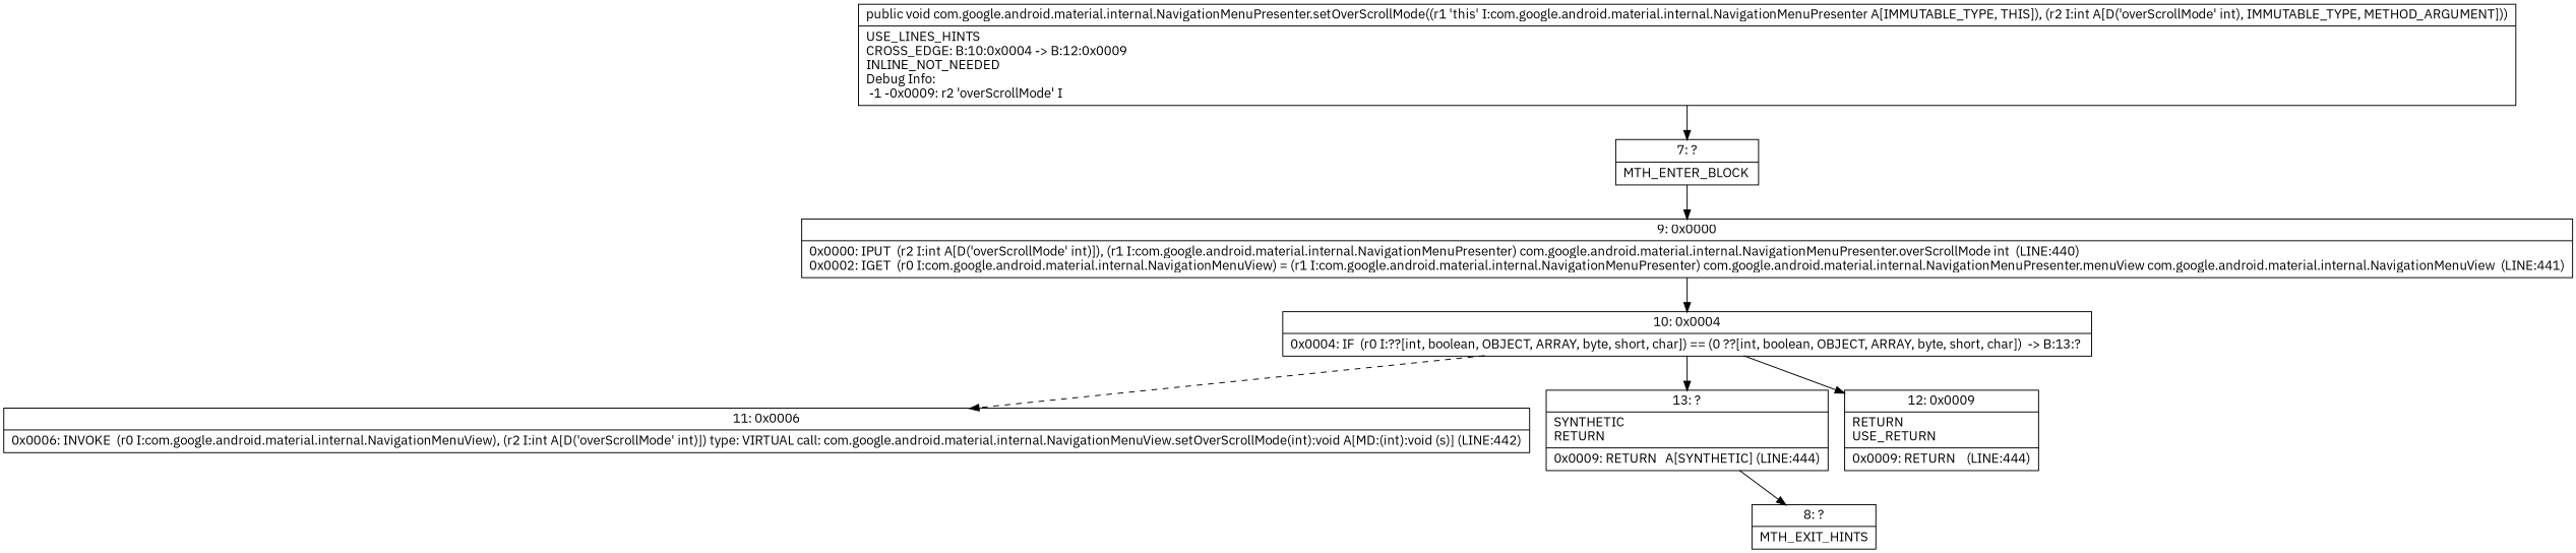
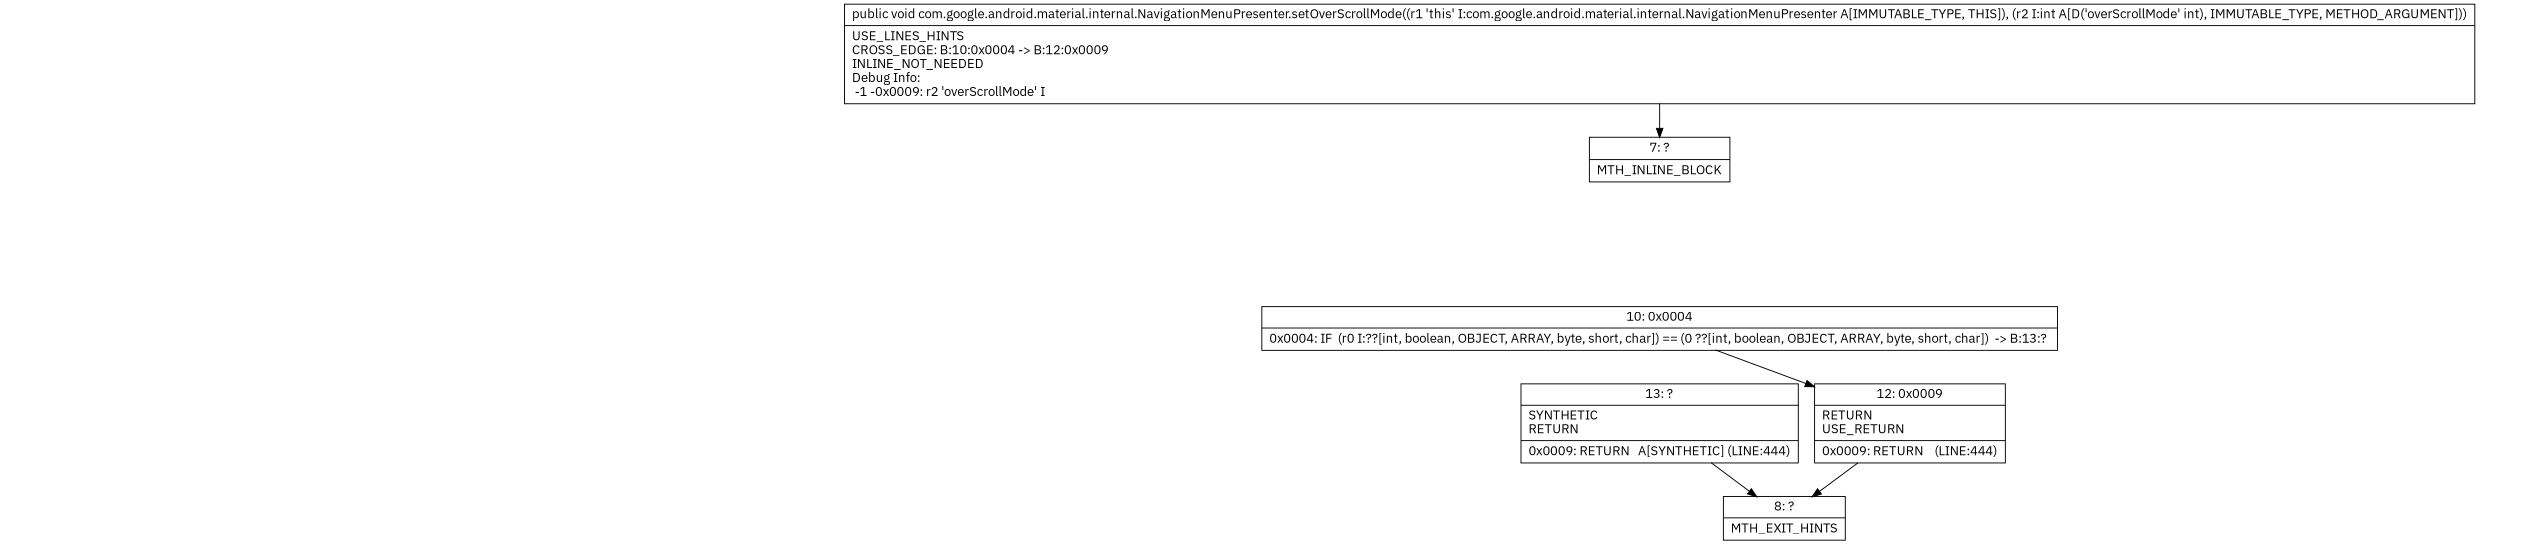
  digraph {
    fontname="IBM Plex Sans"
    node [fontname="IBM Plex Sans" shape=record]
    edge [fontname="IBM Plex Sans"]
-   n1 [label="{7\:\ ?|MTH_ENTER_BLOCK\l}"]
-   n2 [label="{9\:\ 0x0000|0x0000: IPUT  (r2 I:int A[D('overScrollMode' int)]), (r1 I:com.google.android.material.internal.NavigationMenuPresenter) com.google.android.material.internal.NavigationMenuPresenter.overScrollMode int  (LINE:440)\l0x0002: IGET  (r0 I:com.google.android.material.internal.NavigationMenuView) = (r1 I:com.google.android.material.internal.NavigationMenuPresenter) com.google.android.material.internal.NavigationMenuPresenter.menuView com.google.android.material.internal.NavigationMenuView  (LINE:441)\l}"]
+   n1 [label="{7\:\ ?|MTH_INLINE_BLOCK\l}"]
    n3 [label="{10\:\ 0x0004|0x0004: IF  (r0 I:??[int, boolean, OBJECT, ARRAY, byte, short, char]) == (0 ??[int, boolean, OBJECT, ARRAY, byte, short, char])  \-\> B:13:? \l}"]
-   n4 [label="{11\:\ 0x0006|0x0006: INVOKE  (r0 I:com.google.android.material.internal.NavigationMenuView), (r2 I:int A[D('overScrollMode' int)]) type: VIRTUAL call: com.google.android.material.internal.NavigationMenuView.setOverScrollMode(int):void A[MD:(int):void (s)] (LINE:442)\l}"]
    n5 [label="{13\:\ ?|SYNTHETIC\lRETURN\l|0x0009: RETURN   A[SYNTHETIC] (LINE:444)\l}"]
    n6 [label="{12\:\ 0x0009|RETURN\lUSE_RETURN\l|0x0009: RETURN    (LINE:444)\l}"]
    n7 [label="{8\:\ ?|MTH_EXIT_HINTS\l}"]
    n8 [label="{public void com.google.android.material.internal.NavigationMenuPresenter.setOverScrollMode((r1 'this' I:com.google.android.material.internal.NavigationMenuPresenter A[IMMUTABLE_TYPE, THIS]), (r2 I:int A[D('overScrollMode' int), IMMUTABLE_TYPE, METHOD_ARGUMENT]))  | USE_LINES_HINTS\lCROSS_EDGE: B:10:0x0004 \-\> B:12:0x0009\lINLINE_NOT_NEEDED\lDebug Info:\l  \-1 \-0x0009: r2 'overScrollMode' I\l}"]
-   n1 -> n2
-   n2 -> n3
-   n3 -> n4 [style=dashed]
-   n3 -> n5
    n3 -> n6
    n5 -> n7
+   n6 -> n7
    n8 -> n1
  }
